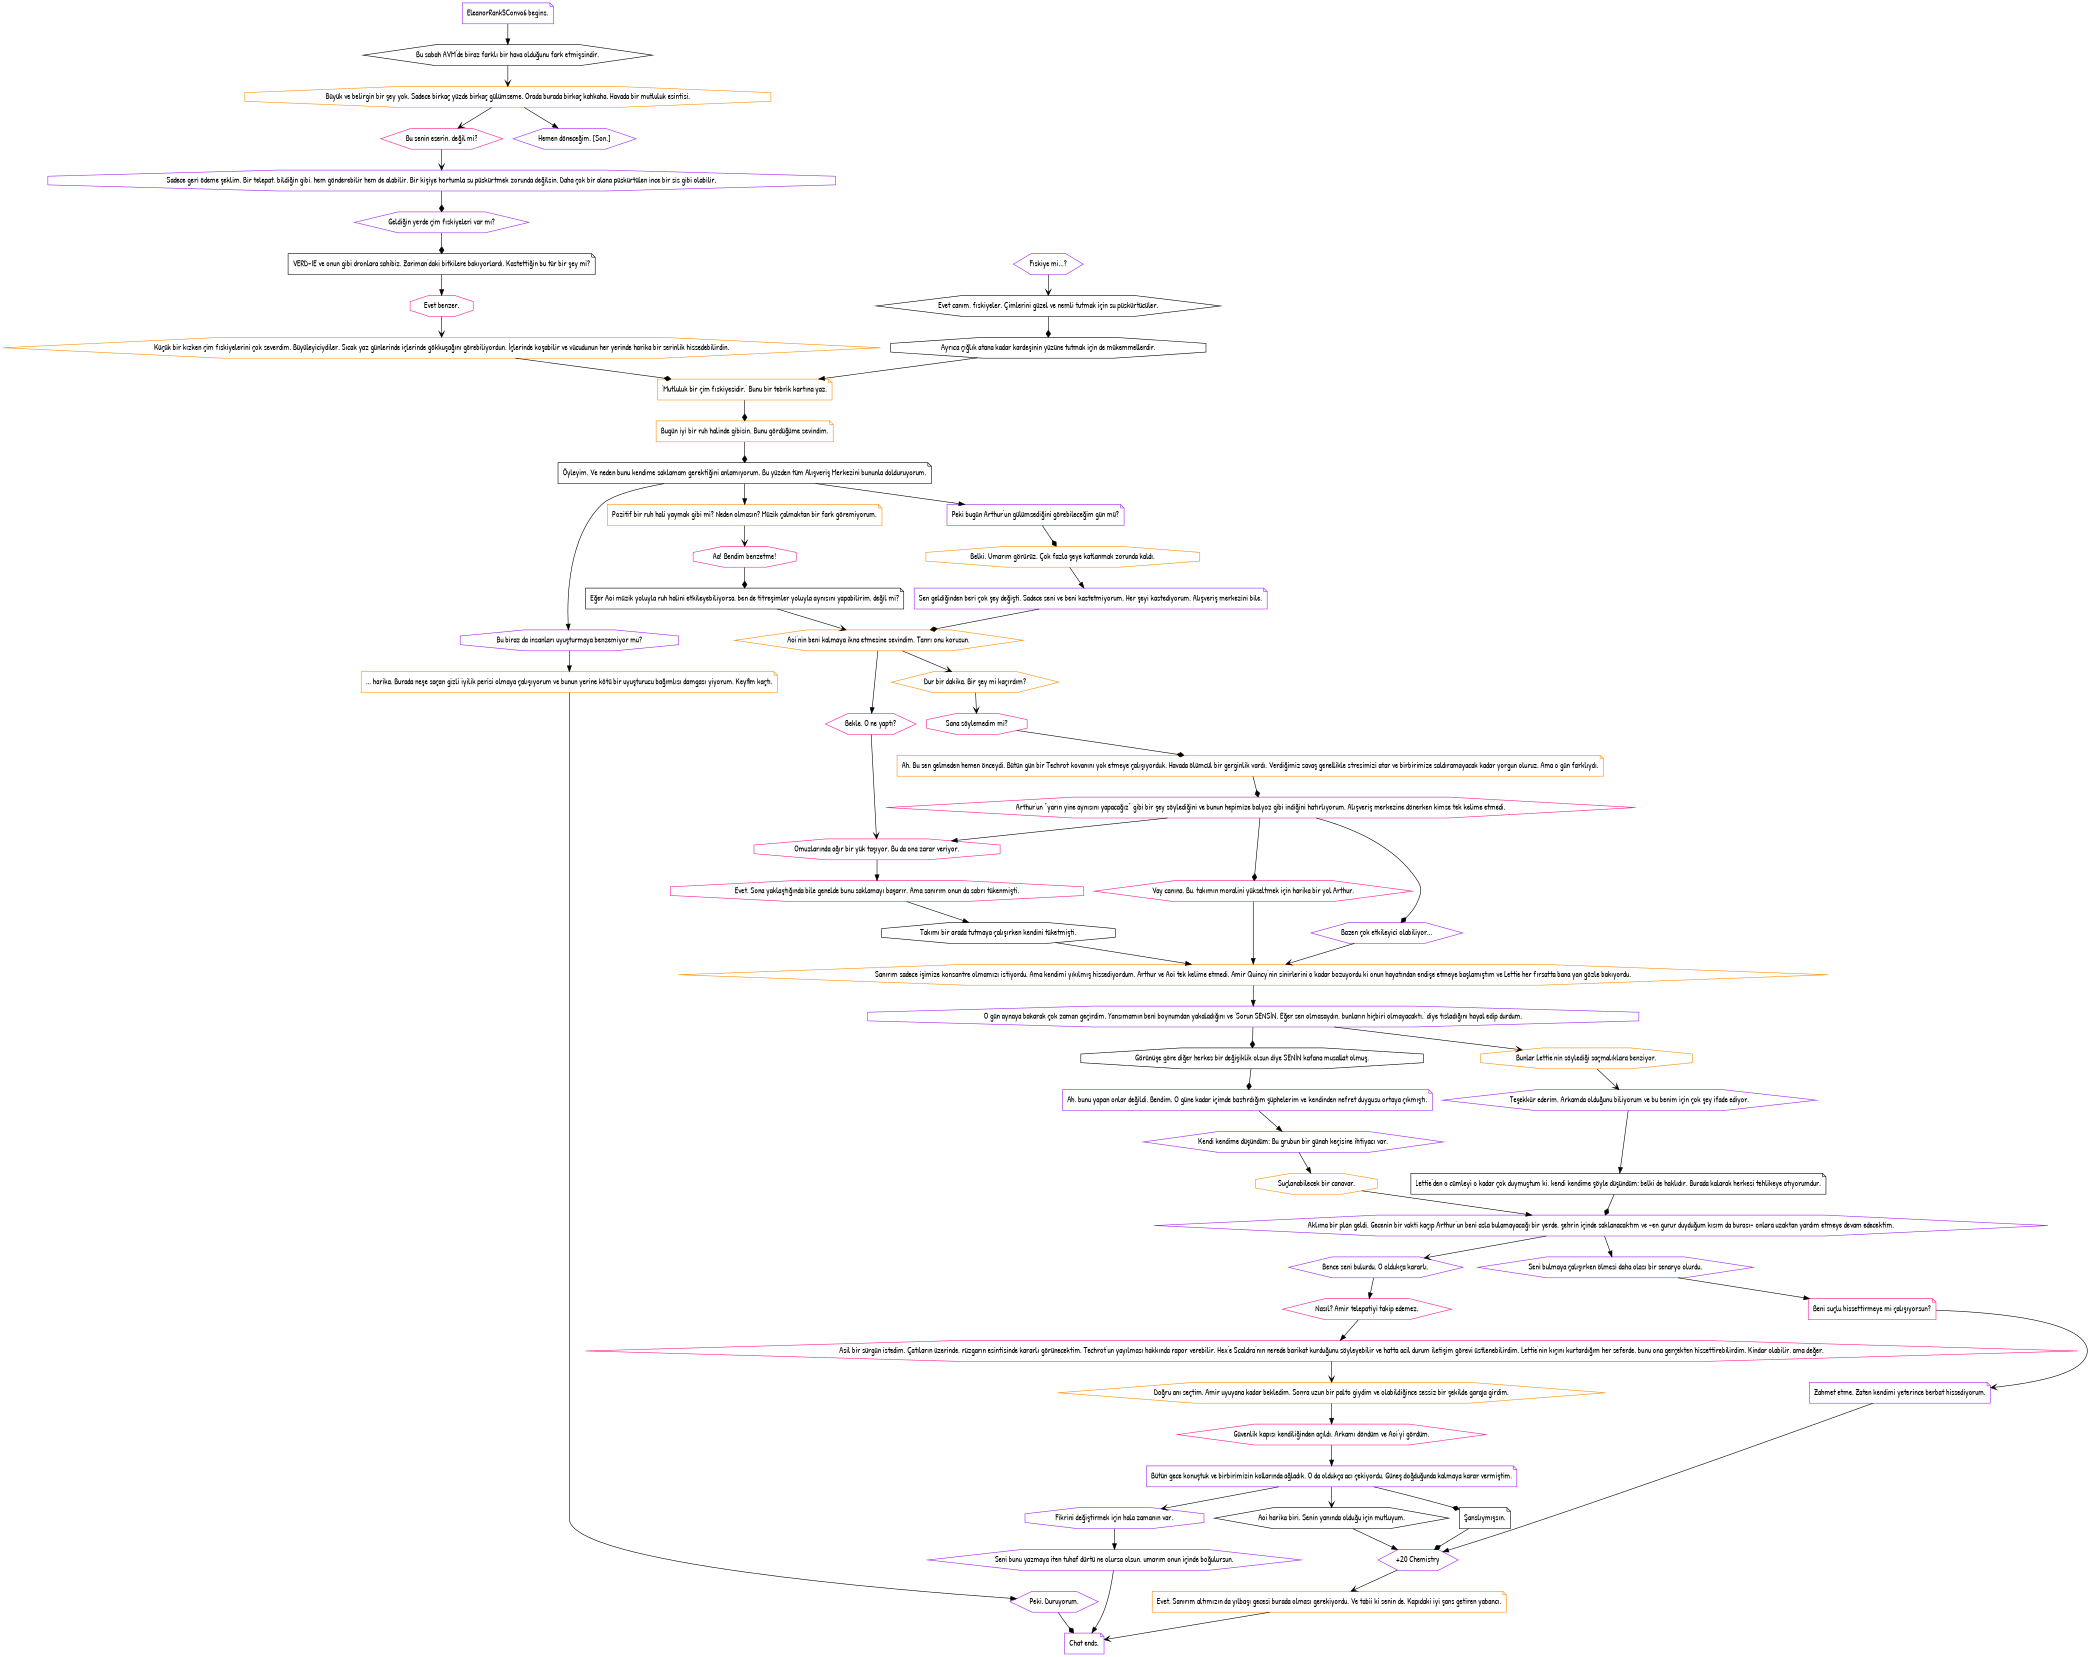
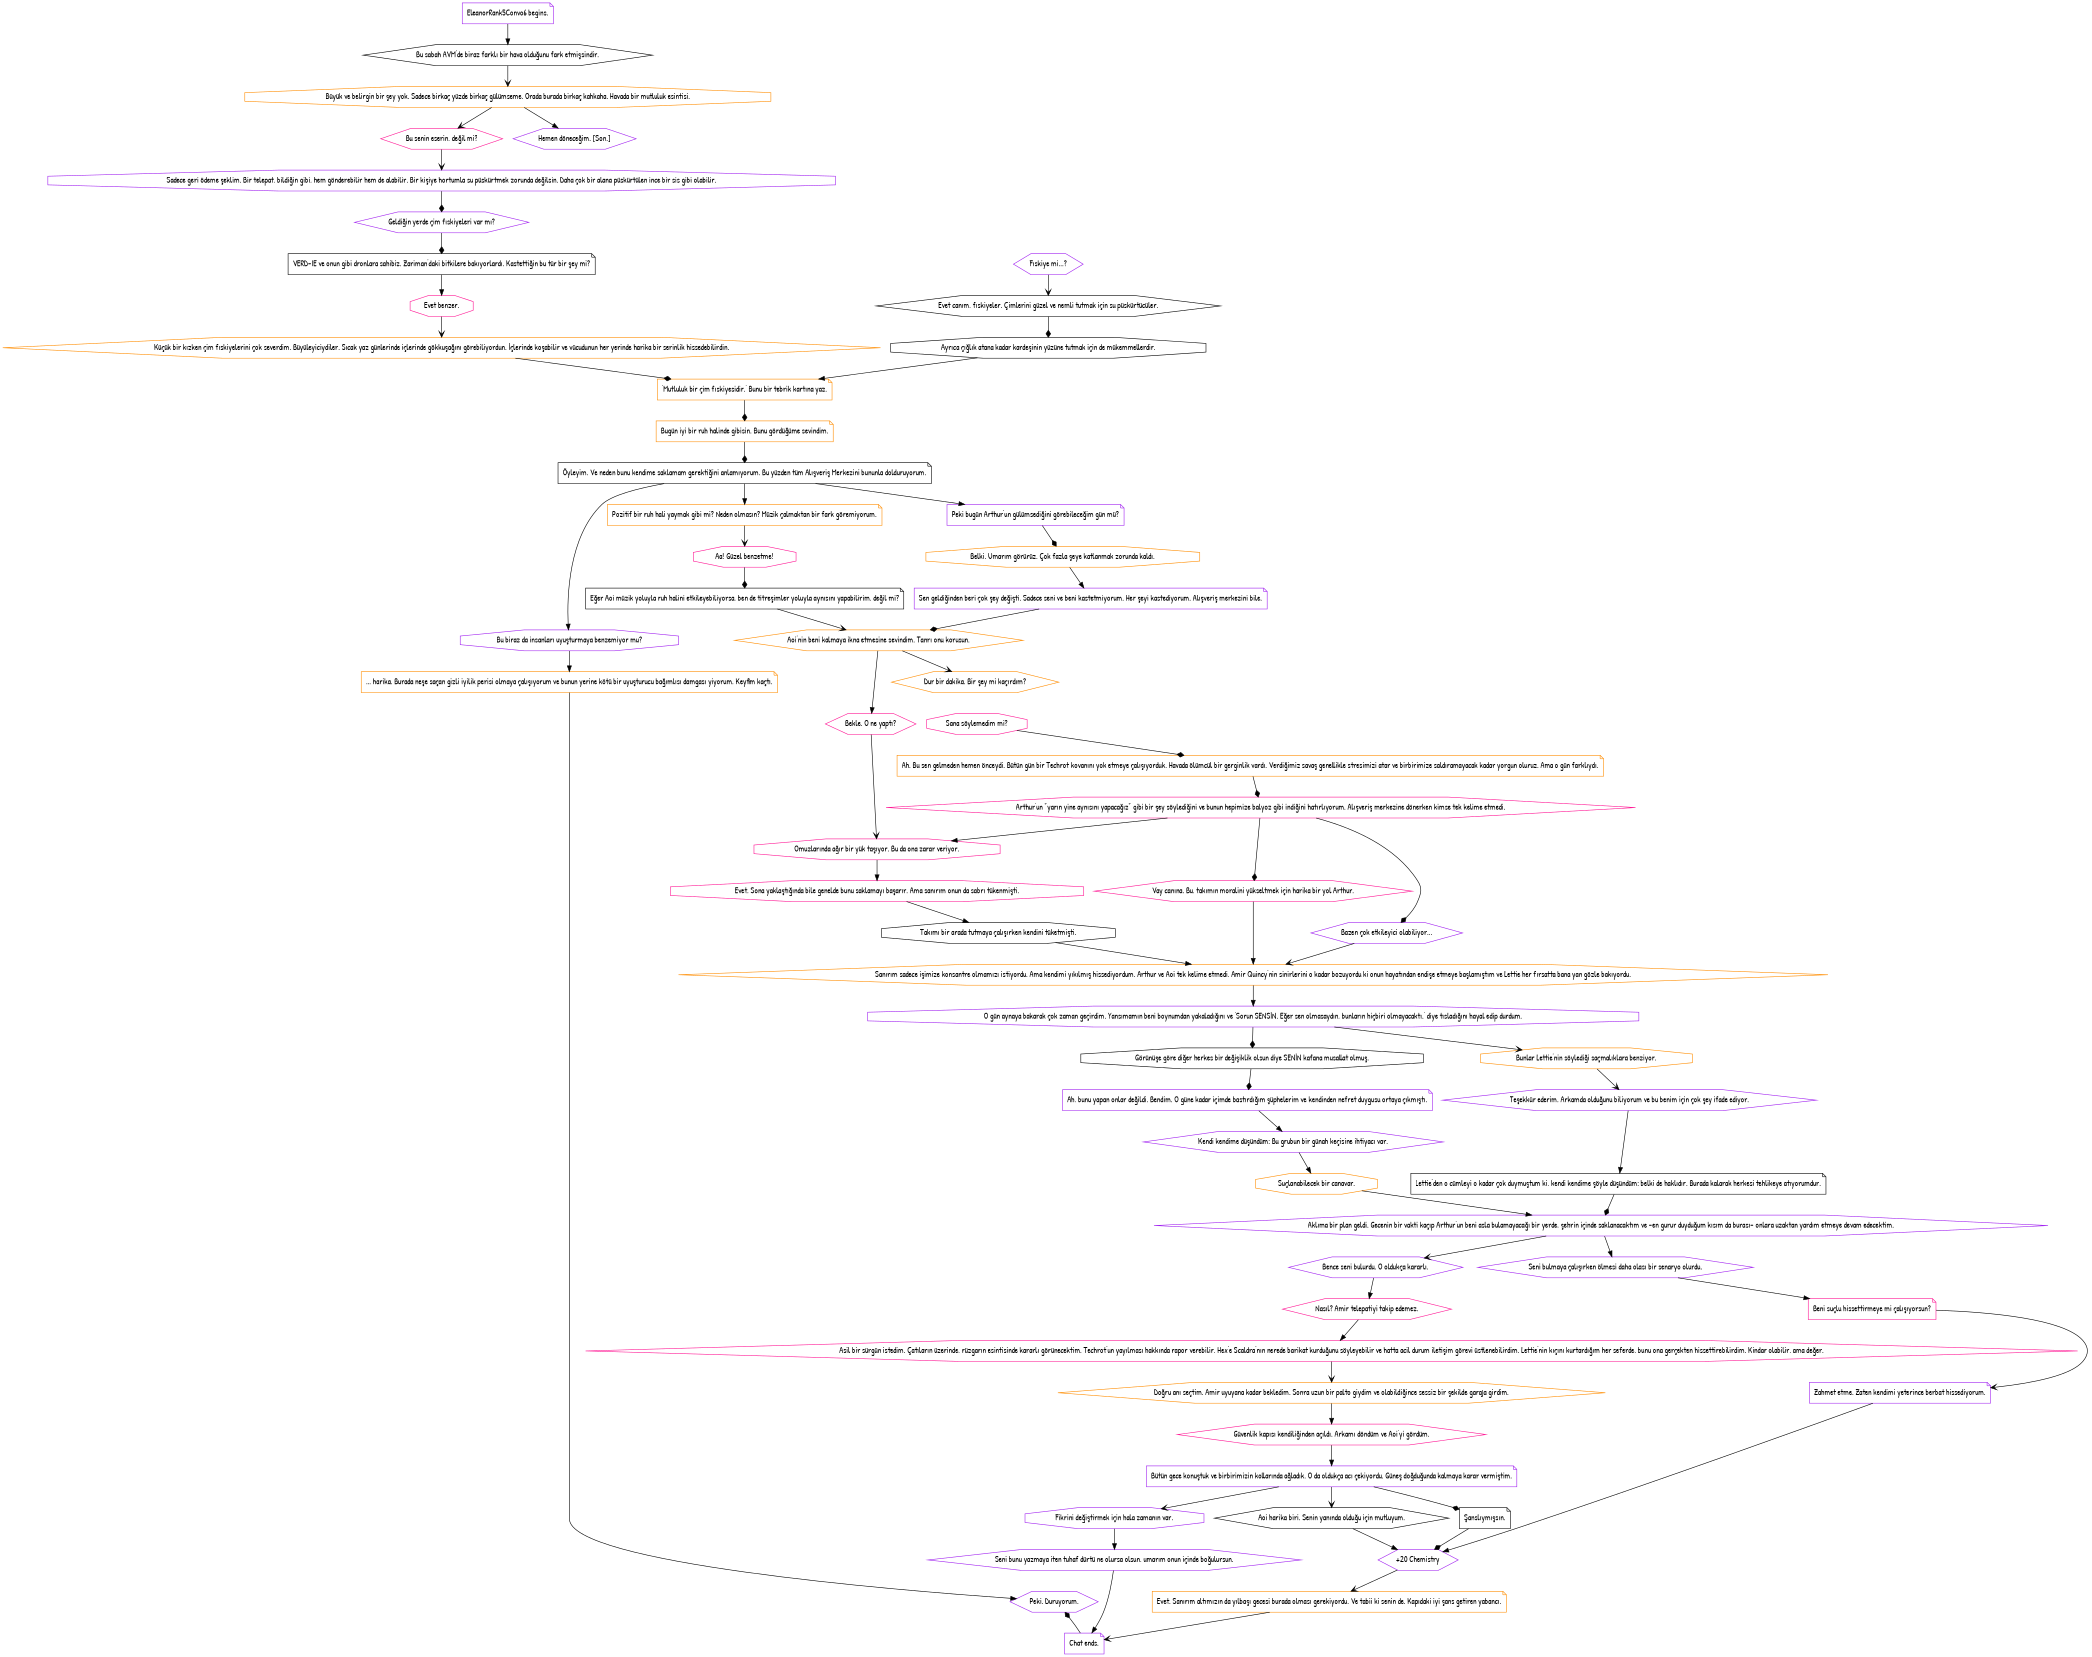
  digraph {
    fontname="Patrick Hand"
    node [color=purple fontname="Patrick Hand" shape=hexagon]
    edge [arrowhead=normal fontname="Patrick Hand"]
    "EleanorRank5Convo6 begins." [shape=note]
    n2 [color=black label="Bu sabah AVM'de biraz farklı bir hava olduğunu fark etmişsindir."]
    n3 [color=darkorange label="Büyük ve belirgin bir şey yok. Sadece birkaç yüzde birkaç gülümseme. Orada burada birkaç kahkaha. Havada bir mutluluk esintisi." shape=octagon]
    n4 [color=deeppink label="Bu senin eserin, değil mi?"]
    n5 [label="Hemen döneceğim. [Son.]"]
    n6 [label="Sadece geri ödeme şeklim. Bir telepat, bildiğin gibi, hem gönderebilir hem de alabilir. Bir kişiye hortumla su püskürtmek zorunda değilsin. Daha çok bir alana püskürtülen ince bir sis gibi olabilir." shape=octagon]
    n7 [label="Geldiğin yerde çim fıskiyeleri var mı?"]
    "Chat ends." [shape=note]
    n9 [color=black label="VERD-IE ve onun gibi dronlara sahibiz. Zariman'daki bitkilere bakıyorlardı. Kastettiğin bu tür bir şey mi?" shape=note]
    n10 [color=deeppink label="Evet benzer." shape=octagon]
    n11 [label="Fıskiye mi...?"]
    n12 [color=black label="Evet canım, fıskiyeler. Çimlerini güzel ve nemli tutmak için su püskürtücüler."]
    n13 [color=darkorange label="Küçük bir kızken çim fıskiyelerini çok severdim. Büyüleyiciydiler. Sıcak yaz günlerinde içlerinde gökkuşağını görebiliyordun. İçlerinde koşabilir ve vücudunun her yerinde harika bir serinlik hissedebilirdin."]
    n14 [color=black label="Ayrıca çığlık atana kadar kardeşinin yüzüne tutmak için de mükemmellerdir." shape=octagon]
    n15 [color=darkorange label="'Mutluluk bir çim fıskiyesidir.' Bunu bir tebrik kartına yaz." shape=note]
    n16 [color=darkorange label="Bugün iyi bir ruh halinde gibisin. Bunu gördüğüme sevindim." shape=note]
    n17 [color=black label="Öyleyim. Ve neden bunu kendime saklamam gerektiğini anlamıyorum. Bu yüzden tüm Alışveriş Merkezini bununla dolduruyorum." shape=note]
    n18 [label="Bu biraz da insanları uyuşturmaya benzemiyor mu?" shape=octagon]
    n19 [color=darkorange label="Pozitif bir ruh hali yaymak gibi mi? Neden olmasın? Müzik çalmaktan bir fark göremiyorum." shape=note]
    n20 [label="Peki bugün Arthur'un gülümsediğini görebileceğim gün mü?" shape=note]
    n21 [color=darkorange label="... harika. Burada neşe saçan gizli iyilik perisi olmaya çalışıyorum ve bunun yerine kötü bir uyuşturucu bağımlısı damgası yiyorum. Keyfim kaçtı." shape=note]
-   n22 [color=deeppink label="Aa! Bendim benzetme!" shape=octagon]
+   n22 [color=deeppink label="Aa! Güzel benzetme!" shape=octagon]
    n23 [color=darkorange label="Belki. Umarım görürüz. Çok fazla şeye katlanmak zorunda kaldı." shape=octagon]
    n24 [label="Peki. Duruyorum."]
    n25 [color=black label="Eğer Aoi müzik yoluyla ruh halini etkileyebiliyorsa, ben de titreşimler yoluyla aynısını yapabilirim, değil mi?" shape=note]
    n26 [label="Sen geldiğinden beri çok şey değişti. Sadece seni ve beni kastetmiyorum. Her şeyi kastediyorum. Alışveriş merkezini bile." shape=note]
    n27 [color=darkorange label="Aoi'nin beni kalmaya ikna etmesine sevindim. Tanrı onu korusun."]
    n28 [color=deeppink label="Bekle. O ne yaptı?"]
    n29 [color=darkorange label="Dur bir dakika. Bir şey mi kaçırdım?"]
    n30 [color=deeppink label="Omuzlarında ağır bir yük taşıyor. Bu da ona zarar veriyor." shape=octagon]
    n31 [color=deeppink label="Sana söylemedim mi?" shape=octagon]
    n32 [color=darkorange label="Ah. Bu sen gelmeden hemen önceydi. Bütün gün bir Techrot kovanını yok etmeye çalışıyorduk. Havada ölümcül bir gerginlik vardı. Verdiğimiz savaş genellikle stresimizi atar ve birbirimize saldıramayacak kadar yorgun oluruz. Ama o gün farklıydı." shape=note]
    n33 [color=deeppink label="Arthur'un \"yarın yine aynısını yapacağız\" gibi bir şey söylediğini ve bunun hepimize balyoz gibi indiğini hatırlıyorum. Alışveriş merkezine dönerken kimse tek kelime etmedi."]
    n34 [color=deeppink label="Vay canına. Bu, takımın moralini yükseltmek için harika bir yol Arthur."]
    n35 [label="Bazen çok etkileyici olabiliyor..."]
    n36 [color=darkorange label="Sanırım sadece işimize konsantre olmamızı istiyordu. Ama kendimi yıkılmış hissediyordum. Arthur ve Aoi tek kelime etmedi, Amir Quincy'nin sinirlerini o kadar bozuyordu ki onun hayatından endişe etmeye başlamıştım ve Lettie her fırsatta bana yan gözle bakıyordu."]
    n37 [color=deeppink label="Evet. Sona yaklaştığında bile genelde bunu saklamayı başarır. Ama sanırım onun da sabrı tükenmişti." shape=octagon]
    n38 [label="O gün aynaya bakarak çok zaman geçirdim. Yansımamın beni boynumdan yakaladığını ve 'Sorun SENSİN. Eğer sen olmasaydın, bunların hiçbiri olmayacaktı.' diye tısladığını hayal edip durdum." shape=octagon]
    n39 [color=black label="Takımı bir arada tutmaya çalışırken kendini tüketmişti." shape=octagon]
    n40 [color=black label="Görünüşe göre diğer herkes bir değişiklik olsun diye SENİN kafana musallat olmuş." shape=octagon]
    n41 [color=darkorange label="Bunlar Lettie'nin söylediği saçmalıklara benziyor." shape=octagon]
    n42 [label="Ah, bunu yapan onlar değildi. Bendim. O güne kadar içimde bastırdığım şüphelerim ve kendinden nefret duygusu ortaya çıkmıştı." shape=note]
    n43 [label="Teşekkür ederim. Arkamda olduğunu biliyorum ve bu benim için çok şey ifade ediyor."]
    n44 [label="Kendi kendime düşündüm: Bu grubun bir günah keçisine ihtiyacı var."]
    n45 [color=black label="Lettie'den o cümleyi o kadar çok duymuştum ki, kendi kendime şöyle düşündüm: belki de haklıdır. Burada kalarak herkesi tehlikeye atıyorumdur." shape=note]
    n46 [color=darkorange label="Suçlanabilecek bir canavar." shape=octagon]
    n47 [label="Aklıma bir plan geldi. Gecenin bir vakti kaçıp Arthur'un beni asla bulamayacağı bir yerde, şehrin içinde saklanacaktım ve -en gurur duyduğum kısım da burası- onlara uzaktan yardım etmeye devam edecektim."]
    n48 [label="Bence seni bulurdu. O oldukça kararlı."]
    n49 [label="Seni bulmaya çalışırken ölmesi daha olası bir senaryo olurdu."]
    n50 [color=deeppink label="Nasıl? Amir telepatiyi takip edemez."]
    n51 [color=deeppink label="Beni suçlu hissettirmeye mi çalışıyorsun?" shape=note]
    n52 [color=deeppink label="Asil bir sürgün istedim. Çatıların üzerinde, rüzgarın esintisinde kararlı görünecektim. Techrot'un yayılması hakkında rapor verebilir, Hex'e Scaldra'nın nerede barikat kurduğunu söyleyebilir ve hatta acil durum iletişim görevi üstlenebilirdim. Lettie'nin kıçını kurtardığım her seferde, bunu ona gerçekten hissettirebilirdim. Kindar olabilir, ama değer."]
    n53 [label="Zahmet etme. Zaten kendimi yeterince berbat hissediyorum." shape=note]
    n54 [color=darkorange label="Doğru anı seçtim. Amir uyuyana kadar bekledim. Sonra uzun bir palto giydim ve olabildiğince sessiz bir şekilde garaja girdim."]
    n55 [label="+20 Chemistry"]
    n56 [color=deeppink label="Güvenlik kapısı kendiliğinden açıldı. Arkamı döndüm ve Aoi'yi gördüm."]
    n57 [label="Bütün gece konuştuk ve birbirimizin kollarında ağladık. O da oldukça acı çekiyordu. Güneş doğduğunda kalmaya karar vermiştim." shape=note]
    n58 [label="Fikrini değiştirmek için hala zamanın var." shape=octagon]
    n59 [color=black label="Aoi harika biri. Senin yanında olduğu için mutluyum."]
    n60 [color=black label="Şanslıymışsın." shape=note]
    n61 [label="Seni bunu yazmaya iten tuhaf dürtü ne olursa olsun, umarım onun içinde boğulursun."]
    n62 [color=darkorange label="Evet. Sanırım altımızın da yılbaşı gecesi burada olması gerekiyordu. Ve tabii ki senin de. Kapıdaki iyi şans getiren yabancı." shape=note]
    "EleanorRank5Convo6 begins." -> n2
    n2 -> n3 [arrowhead=vee]
    n3 -> n4 [arrowhead=vee]
    n3 -> n5
    n4 -> n6 [arrowhead=vee]
    n6 -> n7 [arrowhead=diamond]
    n7 -> n9 [arrowhead=diamond]
    n9 -> n10
    n10 -> n13 [arrowhead=vee]
    n11 -> n12 [arrowhead=vee]
    n12 -> n14 [arrowhead=diamond]
    n13 -> n15 [arrowhead=diamond]
    n14 -> n15
    n15 -> n16 [arrowhead=diamond]
    n16 -> n17 [arrowhead=diamond]
    n17 -> n18
    n17 -> n19
    n17 -> n20
    n18 -> n21
    n19 -> n22 [arrowhead=vee]
    n20 -> n23 [arrowhead=diamond]
    n21 -> n24
    n22 -> n25 [arrowhead=diamond]
    n23 -> n26
-   n24 -> "Chat ends." [arrowhead=diamond]
+   "Chat ends." -> n24 [arrowhead=diamond]
    n25 -> n27 [arrowhead=vee]
    n26 -> n27 [arrowhead=diamond]
    n27 -> n28
    n27 -> n29 [arrowhead=vee]
    n28 -> n30 [arrowhead=vee]
-   n29 -> n31 [arrowhead=vee]
    n30 -> n37
    n31 -> n32 [arrowhead=diamond]
    n32 -> n33 [arrowhead=diamond]
    n33 -> n30
    n33 -> n34 [arrowhead=diamond]
    n33 -> n35 [arrowhead=diamond]
    n34 -> n36
    n35 -> n36 [arrowhead=vee]
    n36 -> n38
    n37 -> n39
    n38 -> n40 [arrowhead=diamond]
    n38 -> n41 [arrowhead=vee]
    n39 -> n36
    n40 -> n42 [arrowhead=diamond]
    n41 -> n43 [arrowhead=vee]
    n42 -> n44
    n43 -> n45
    n44 -> n46
    n45 -> n47 [arrowhead=diamond]
    n46 -> n47
    n47 -> n48 [arrowhead=vee]
    n47 -> n49
    n48 -> n50
    n49 -> n51
    n50 -> n52
    n51 -> n53 [arrowhead=vee]
    n52 -> n54 [arrowhead=vee]
    n53 -> n55
    n54 -> n56
    n55 -> n62 [arrowhead=vee]
    n56 -> n57
    n57 -> n58 [arrowhead=vee]
    n57 -> n59 [arrowhead=vee]
    n57 -> n60 [arrowhead=diamond]
    n58 -> n61
    n59 -> n55
    n60 -> n55 [arrowhead=diamond]
    n61 -> "Chat ends."
    n62 -> "Chat ends." [arrowhead=vee]
  }
